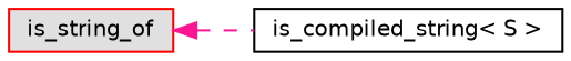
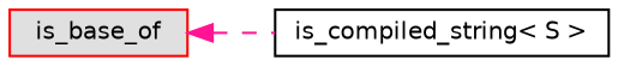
  digraph {
    rankdir=LR
    fontname="DejaVu Sans"
    node [fontname="DejaVu Sans" fontsize=10 shape=box style=filled]
-   n1 [color=red fillcolor="#E0E0E0" height=0.2 label=is_string_of width=0.4]
+   n1 [color=red fillcolor="#E0E0E0" height=0.2 label=is_base_of width=0.4]
    n2 [color=black fillcolor=white height=0.2 label="is_compiled_string\< S \>" width=0.4]
    n1 -> n2 [color=deeppink dir=back fontname="DejaVu Sans" fontsize=10 labelfontname=Helvetica labelfontsize=10 style=dashed]
  }
